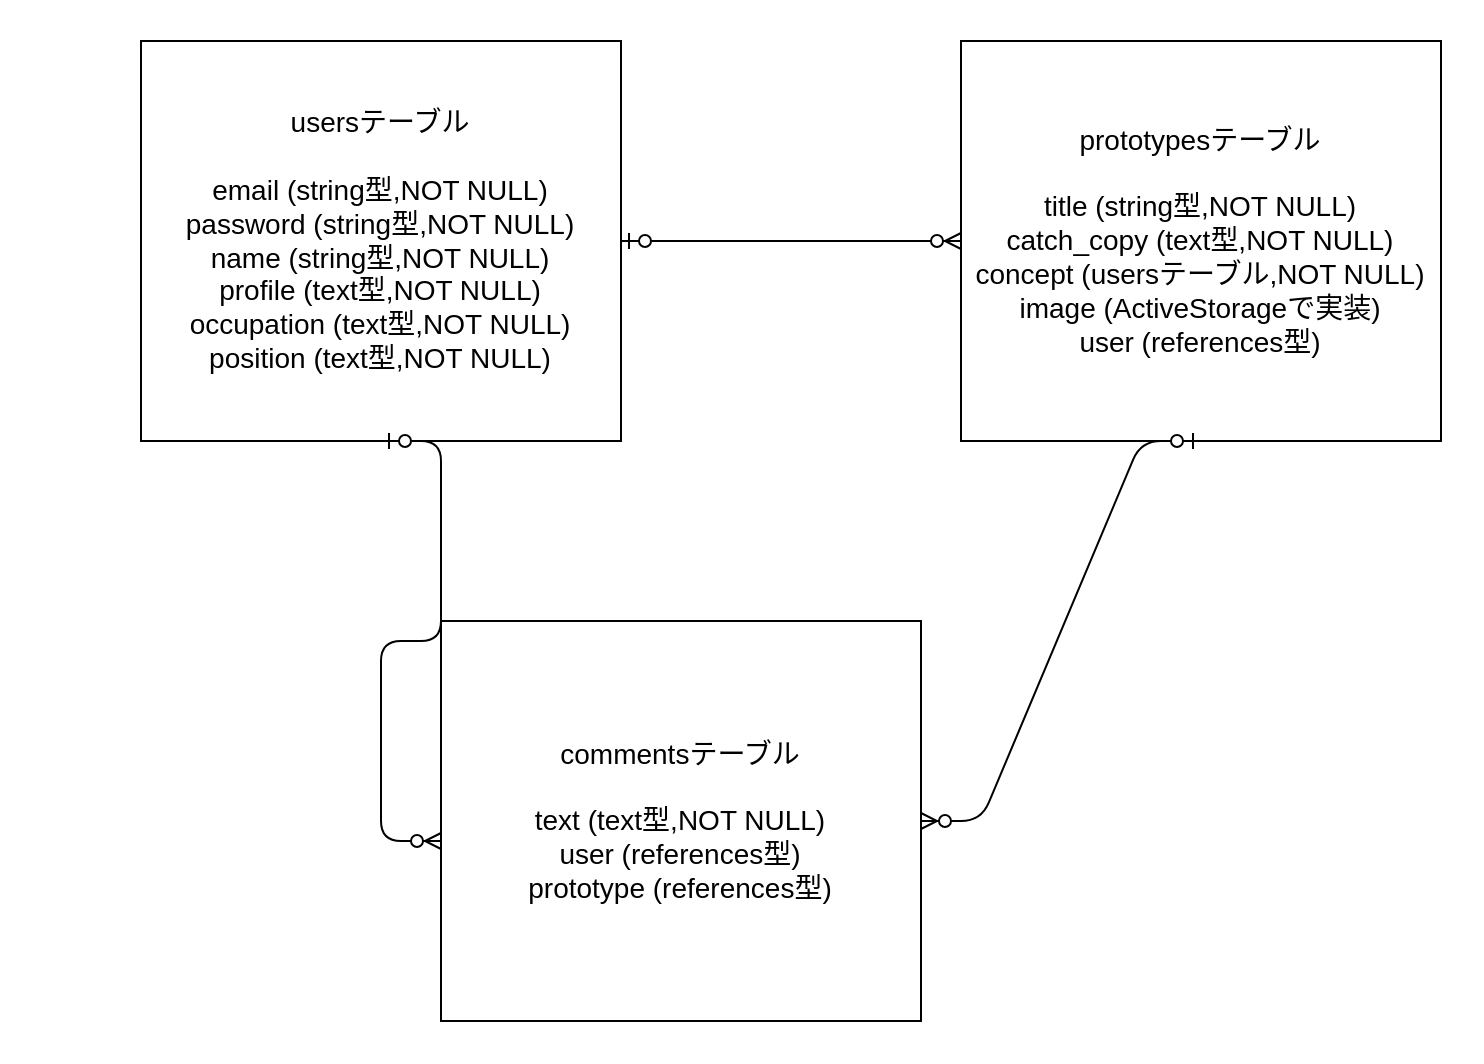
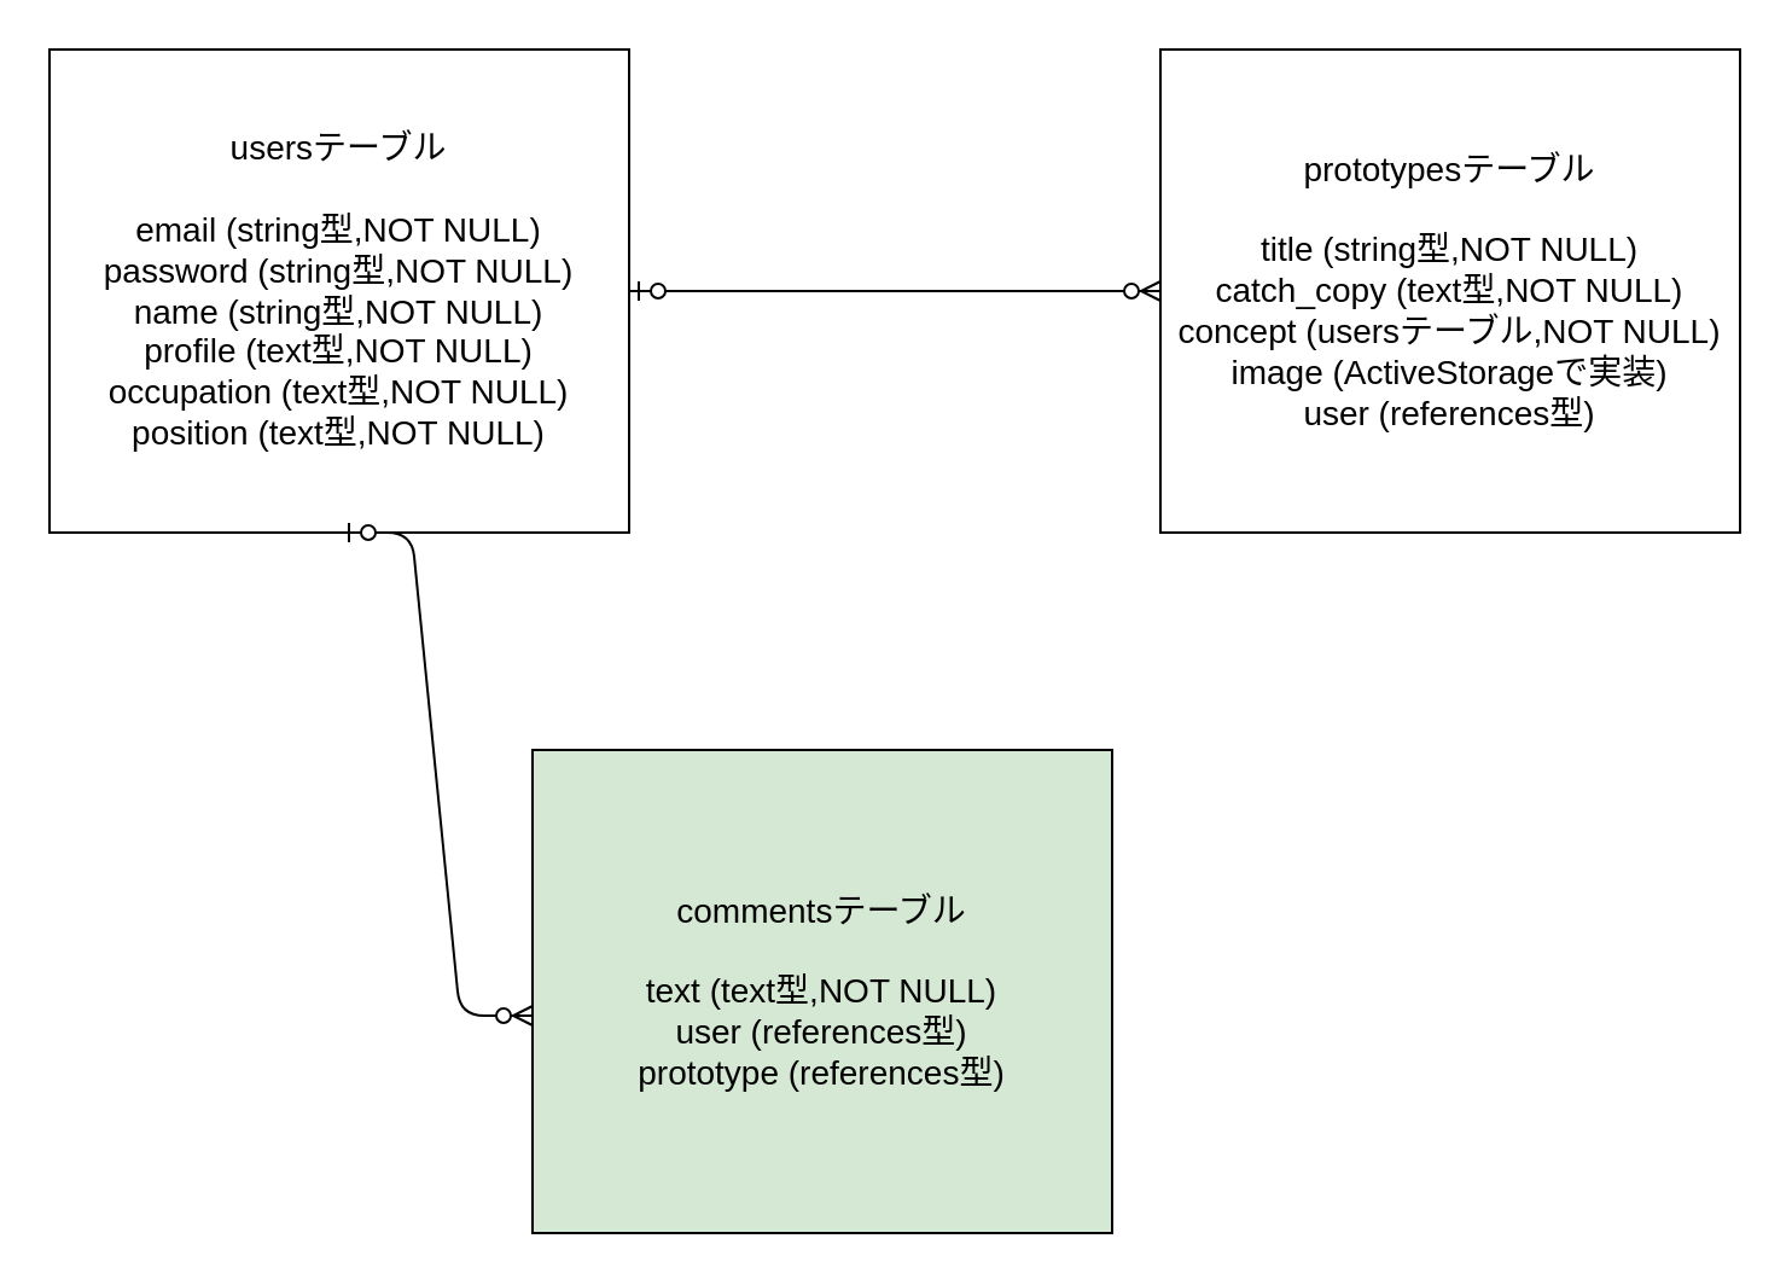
  <mxCell id="0" />
  <mxCell id="1" parent="0" />
- <mxCell id="2" value="&lt;font style=&quot;font-size: 14px&quot;&gt;usersテーブル&lt;br&gt;&lt;br&gt;email (string型,NOT NULL)&lt;br&gt;password (string型,NOT NULL)&lt;br&gt;&lt;/font&gt;&lt;font style=&quot;font-size: 14px&quot;&gt;name&amp;nbsp;(string型,NOT NULL)&lt;br&gt;profile (text型,NOT NULL)&lt;br&gt;occupation (text型,NOT NULL)&lt;br&gt;position (text型,NOT NULL)&lt;/font&gt;" style="rounded=0;whiteSpace=wrap;html=1;" parent="1" vertex="1"><mxGeometry x="70" y="20" width="240" height="200" as="geometry" /></mxCell>
+ <mxCell id="2" value="&lt;font style=&quot;font-size: 14px&quot;&gt;usersテーブル&lt;br&gt;&lt;br&gt;email (string型,NOT NULL)&lt;br&gt;password (string型,NOT NULL)&lt;br&gt;&lt;/font&gt;&lt;font style=&quot;font-size: 14px&quot;&gt;name&amp;nbsp;(string型,NOT NULL)&lt;br&gt;profile (text型,NOT NULL)&lt;br&gt;occupation (text型,NOT NULL)&lt;br&gt;position (text型,NOT NULL)&lt;/font&gt;" style="rounded=0;whiteSpace=wrap;html=1;" parent="1" vertex="1"><mxGeometry x="20" y="20" width="240" height="200" as="geometry" /></mxCell>
  <mxCell id="3" value="&lt;span style=&quot;font-size: 14px&quot;&gt;prototypesテーブル&lt;br&gt;&lt;br&gt;title (string型,NOT NULL)&lt;br&gt;catch_copy (text型,NOT NULL)&lt;br&gt;concept (usersテーブル,NOT NULL)&lt;br&gt;image (ActiveStorageで実装)&lt;br&gt;user (references型)&lt;br&gt;&lt;/span&gt;" style="rounded=0;whiteSpace=wrap;html=1;" parent="1" vertex="1"><mxGeometry x="480" y="20" width="240" height="200" as="geometry" /></mxCell>
- <mxCell id="4" value="&lt;span style=&quot;font-size: 14px&quot;&gt;commentsテーブル&lt;br&gt;&lt;br&gt;text (text型,NOT NULL)&lt;br&gt;user (references型)&lt;br&gt;prototype (references型)&lt;br&gt;&lt;/span&gt;" style="rounded=0;whiteSpace=wrap;html=1;" parent="1" vertex="1"><mxGeometry x="220" y="310" width="240" height="200" as="geometry" /></mxCell>
+ <mxCell id="4" value="&lt;span style=&quot;font-size: 14px&quot;&gt;commentsテーブル&lt;br&gt;&lt;br&gt;text (text型,NOT NULL)&lt;br&gt;user (references型)&lt;br&gt;prototype (references型)&lt;br&gt;&lt;/span&gt;" style="rounded=0;whiteSpace=wrap;html=1;fillColor=#d5e8d4;" parent="1" vertex="1"><mxGeometry x="220" y="310" width="240" height="200" as="geometry" /></mxCell>
  <mxCell id="5" value="" style="edgeStyle=entityRelationEdgeStyle;fontSize=12;html=1;endArrow=ERzeroToMany;startArrow=ERzeroToOne;exitX=1;exitY=0.5;exitDx=0;exitDy=0;" parent="1" source="2" target="3" edge="1"><mxGeometry width="100" height="100" relative="1" as="geometry"><mxPoint x="300" y="130" as="sourcePoint" /><mxPoint x="476" y="140" as="targetPoint" /></mxGeometry></mxCell>
- <mxCell id="6" value="" style="edgeStyle=entityRelationEdgeStyle;fontSize=12;html=1;endArrow=ERzeroToMany;startArrow=ERzeroToOne;exitX=0.5;exitY=1;exitDx=0;exitDy=0;" parent="1" source="3" target="4" edge="1"><mxGeometry width="100" height="100" relative="1" as="geometry"><mxPoint x="588" y="300" as="sourcePoint" /><mxPoint x="530" y="420" as="targetPoint" /></mxGeometry></mxCell>
  <mxCell id="7" value="" style="edgeStyle=entityRelationEdgeStyle;fontSize=12;html=1;endArrow=ERzeroToMany;startArrow=ERzeroToOne;exitX=0.5;exitY=1;exitDx=0;exitDy=0;" parent="1" source="2" edge="1"><mxGeometry width="100" height="100" relative="1" as="geometry"><mxPoint x="100" y="370" as="sourcePoint" /><mxPoint x="220" y="420" as="targetPoint" /></mxGeometry></mxCell>
